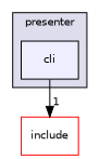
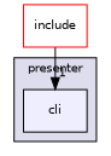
  digraph {
    compound=true
    node [fontname=Helvetica fontsize=10 shape=box style=filled]
    n1 [fillcolor="#eeeeff" label=cli pencolor=black]
    n2 [color=red fillcolor=white label=include]
    subgraph cluster_1 {
      bgcolor="#ddddee"
      fontname=Helvetica
      fontsize=10
      label=presenter
      pencolor=black
      n1
    }
-   n1 -> n2 [headlabel=1 labeldistance=1.5 labelfontname=Helvetica labelfontsize=10]
+   n2 -> n1 [headlabel=1 labeldistance=1.5 labelfontname=Helvetica labelfontsize=10]
  }
